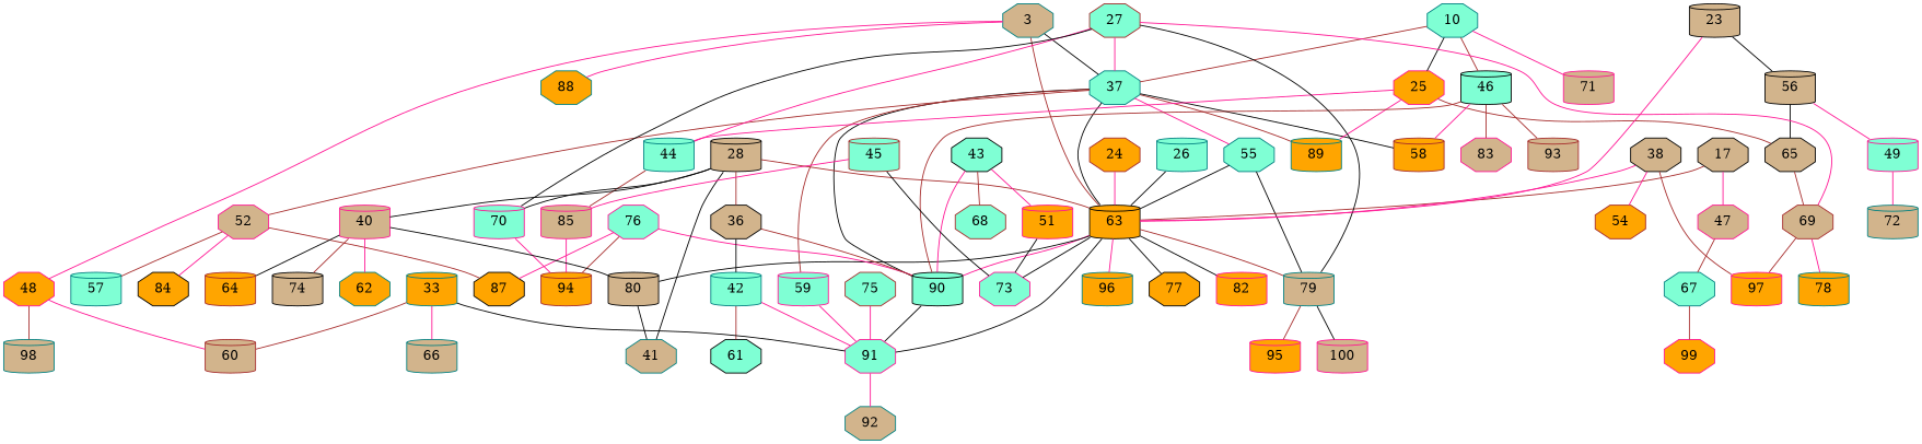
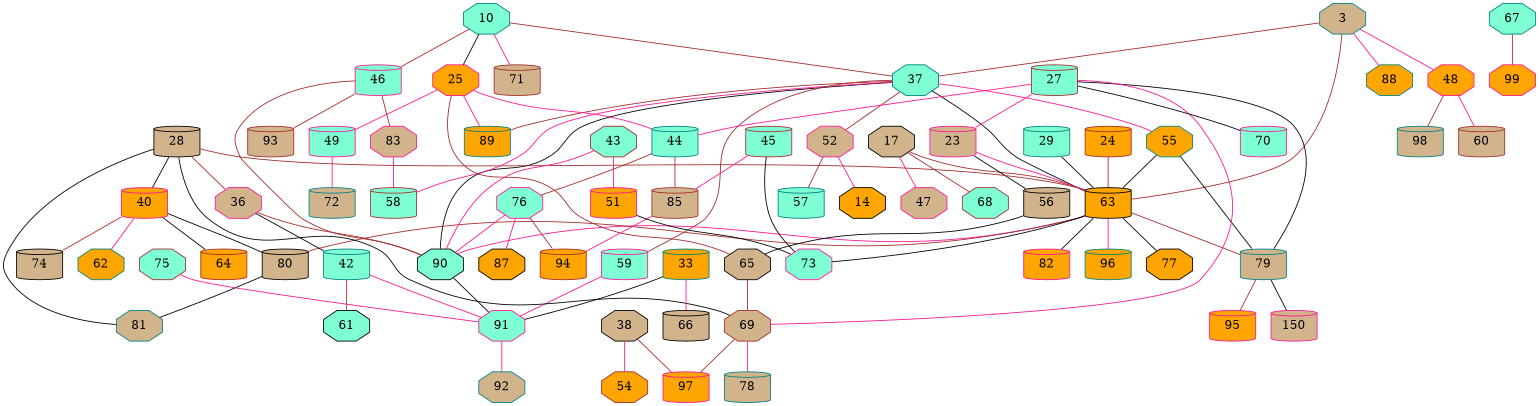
  graph {
    node [color=teal fillcolor=tan shape=cylinder style=filled]
    edge [color=deeppink]
    3 [shape=octagon super="+1"]
    37 [fillcolor=aquamarine shape=octagon super="+12+6"]
    48 [color=deeppink fillcolor=orange shape=octagon super="+9"]
    63 [color=black fillcolor=orange super="+8+13+30+31"]
    88 [fillcolor=orange shape=octagon]
    89 [fillcolor=orange]
-   90 [color=black fillcolor=aquamarine super="+32+86"]
+   90 [color=black fillcolor=aquamarine shape=octagon super="+32+86"]
    52 [color=deeppink shape=octagon]
-   55 [fillcolor=aquamarine shape=octagon super="+41"]
-   58 [color=brown fillcolor=orange]
+   55 [fillcolor=orange shape=octagon super="+41"]
+   58 [color=brown fillcolor=aquamarine]
    59 [color=deeppink fillcolor=aquamarine]
    60 [color=brown]
    98
    79 [super="+29+39"]
    91 [color=deeppink fillcolor=aquamarine shape=octagon super="+53+50+34"]
    80 [color=black]
    73 [color=deeppink fillcolor=aquamarine shape=octagon super="+22"]
    77 [color=black fillcolor=orange shape=octagon]
    82 [color=deeppink fillcolor=orange]
    96 [fillcolor=orange]
    10 [fillcolor=aquamarine shape=octagon]
    25 [color=deeppink fillcolor=orange shape=octagon]
-   46 [color=black fillcolor=aquamarine]
-   71 [color=deeppink]
+   46 [color=deeppink fillcolor=aquamarine]
+   71 [color=brown]
    44 [fillcolor=aquamarine]
    49 [color=deeppink fillcolor=aquamarine]
    65 [color=black shape=octagon]
    83 [color=deeppink shape=octagon]
    93 [color=brown]
    17 [color=black shape=octagon]
    47 [color=deeppink shape=octagon]
    67 [fillcolor=aquamarine shape=octagon]
-   23 [color=black]
+   23 [color=deeppink]
    56 [color=black]
-   24 [color=brown fillcolor=orange shape=octagon]
+   24 [color=brown fillcolor=orange]
    76 [color=deeppink fillcolor=aquamarine shape=octagon]
-   85 [color=deeppink]
+   85 [color=brown]
    72
    69 [color=brown shape=octagon super="+35"]
-   26 [fillcolor=aquamarine]
-   27 [color=brown fillcolor=aquamarine shape=octagon super="+19"]
+   26 [fillcolor=aquamarine label=29]
+   27 [color=brown fillcolor=aquamarine super="+19"]
    70 [color=deeppink fillcolor=aquamarine]
    97 [color=deeppink fillcolor=orange]
-   78 [fillcolor=orange]
+   78
    94 [color=brown fillcolor=orange]
    95 [color=deeppink fillcolor=orange]
-   100 [color=deeppink]
+   100 [color=deeppink label=150]
    28 [color=black]
-   36 [color=black shape=octagon]
-   40 [color=deeppink]
-   81 [shape=octagon label=41]
+   36 [color=deeppink shape=octagon]
+   40 [color=deeppink fillcolor=orange]
+   81 [shape=octagon]
    42 [fillcolor=aquamarine]
    62 [fillcolor=orange shape=octagon]
    64 [color=brown fillcolor=orange]
    74 [color=black]
    33 [fillcolor=orange]
-   66
+   66 [color=black]
    92 [shape=octagon]
    61 [color=black fillcolor=aquamarine shape=octagon]
    57 [fillcolor=aquamarine]
-   84 [color=black fillcolor=orange shape=octagon]
+   84 [color=black fillcolor=orange shape=octagon label=14]
    87 [color=black fillcolor=orange shape=octagon]
    38 [color=black shape=octagon]
    54 [color=brown fillcolor=orange shape=octagon]
-   43 [color=black fillcolor=aquamarine shape=octagon]
+   43 [color=brown fillcolor=aquamarine shape=octagon]
    51 [color=deeppink fillcolor=orange]
    68 [color=brown fillcolor=aquamarine shape=octagon]
    45 [color=brown fillcolor=aquamarine]
    99 [color=deeppink fillcolor=orange shape=octagon]
    75 [color=brown fillcolor=aquamarine shape=octagon]
-   3 -- 37 [color=black weight=4]
+   3 -- 37 [color=brown weight=4]
    3 -- 48
    3 -- 63 [color=brown weight=3]
    3 -- 88 [weight=2]
    37 -- 63 [color=black weight=2]
    37 -- 89 [color=brown]
    37 -- 90 [color=black weight=2]
    37 -- 52 [color=brown]
    37 -- 55
-   37 -- 58 [color=black]
+   37 -- 58
    37 -- 59 [color=brown]
    48 -- 60
    48 -- 98 [color=brown]
    63 -- 90
    63 -- 79 [color=brown]
-   63 -- 91 [color=black weight=3]
-   63 -- 80 [color=black]
+   63 -- 80 [color=brown]
    63 -- 73 [color=black]
    63 -- 77 [color=black]
    63 -- 82 [color=black]
    63 -- 96
    90 -- 91 [color=black]
    52 -- 57 [color=brown]
    52 -- 84
-   52 -- 87 [color=brown]
    55 -- 63 [color=black]
    55 -- 79 [color=black]
    59 -- 91 [weight=2]
    79 -- 95 [color=brown]
    79 -- 100 [color=black]
    91 -- 92
    80 -- 81 [color=black]
    10 -- 37 [color=brown]
    10 -- 25 [color=black]
    10 -- 46 [color=brown]
    10 -- 71
    25 -- 89
    25 -- 44
-   56 -- 49
+   25 -- 49
    25 -- 65 [color=brown]
    46 -- 90 [color=brown]
-   46 -- 58
+   83 -- 58
    46 -- 83 [color=brown]
    46 -- 93 [color=brown]
+   44 -- 76 [color=brown]
    44 -- 85 [color=brown]
    49 -- 72
    65 -- 69 [color=brown]
    17 -- 63 [color=brown]
    17 -- 47
-   47 -- 67 [color=brown]
    67 -- 99 [color=brown]
    23 -- 63
    23 -- 56 [color=black]
    56 -- 65 [color=black]
-   24 -- 63 [weight=2]
+   24 -- 63 [color=brown weight=2]
    76 -- 90
    76 -- 94 [color=brown]
    76 -- 87
    85 -- 94
    69 -- 97 [color=brown]
    69 -- 78
    26 -- 63 [color=black]
-   27 -- 37 [weight=2]
+   27 -- 23 [weight=2]
    27 -- 79 [color=black]
    27 -- 44
    27 -- 69
    27 -- 70 [color=black]
-   70 -- 94
    28 -- 63 [color=brown weight=2]
-   28 -- 70 [color=black]
+   28 -- 69 [color=black]
    28 -- 36 [color=brown]
    28 -- 40 [color=black]
    28 -- 81 [color=black]
    36 -- 90 [color=brown]
    36 -- 42 [color=black]
    40 -- 80 [color=black]
    40 -- 62
    40 -- 64 [color=black]
    40 -- 74 [color=brown]
    42 -- 91
    42 -- 61 [color=brown]
-   33 -- 60 [color=brown]
    33 -- 91 [color=black weight=2]
    33 -- 66
-   38 -- 63 [weight=2]
    38 -- 97 [color=brown]
    38 -- 54
    43 -- 90
    43 -- 51
-   43 -- 68 [color=brown]
+   17 -- 68 [color=brown]
    51 -- 73 [color=black]
    45 -- 73 [color=black]
    45 -- 85
    75 -- 91 [weight=2]
  }
